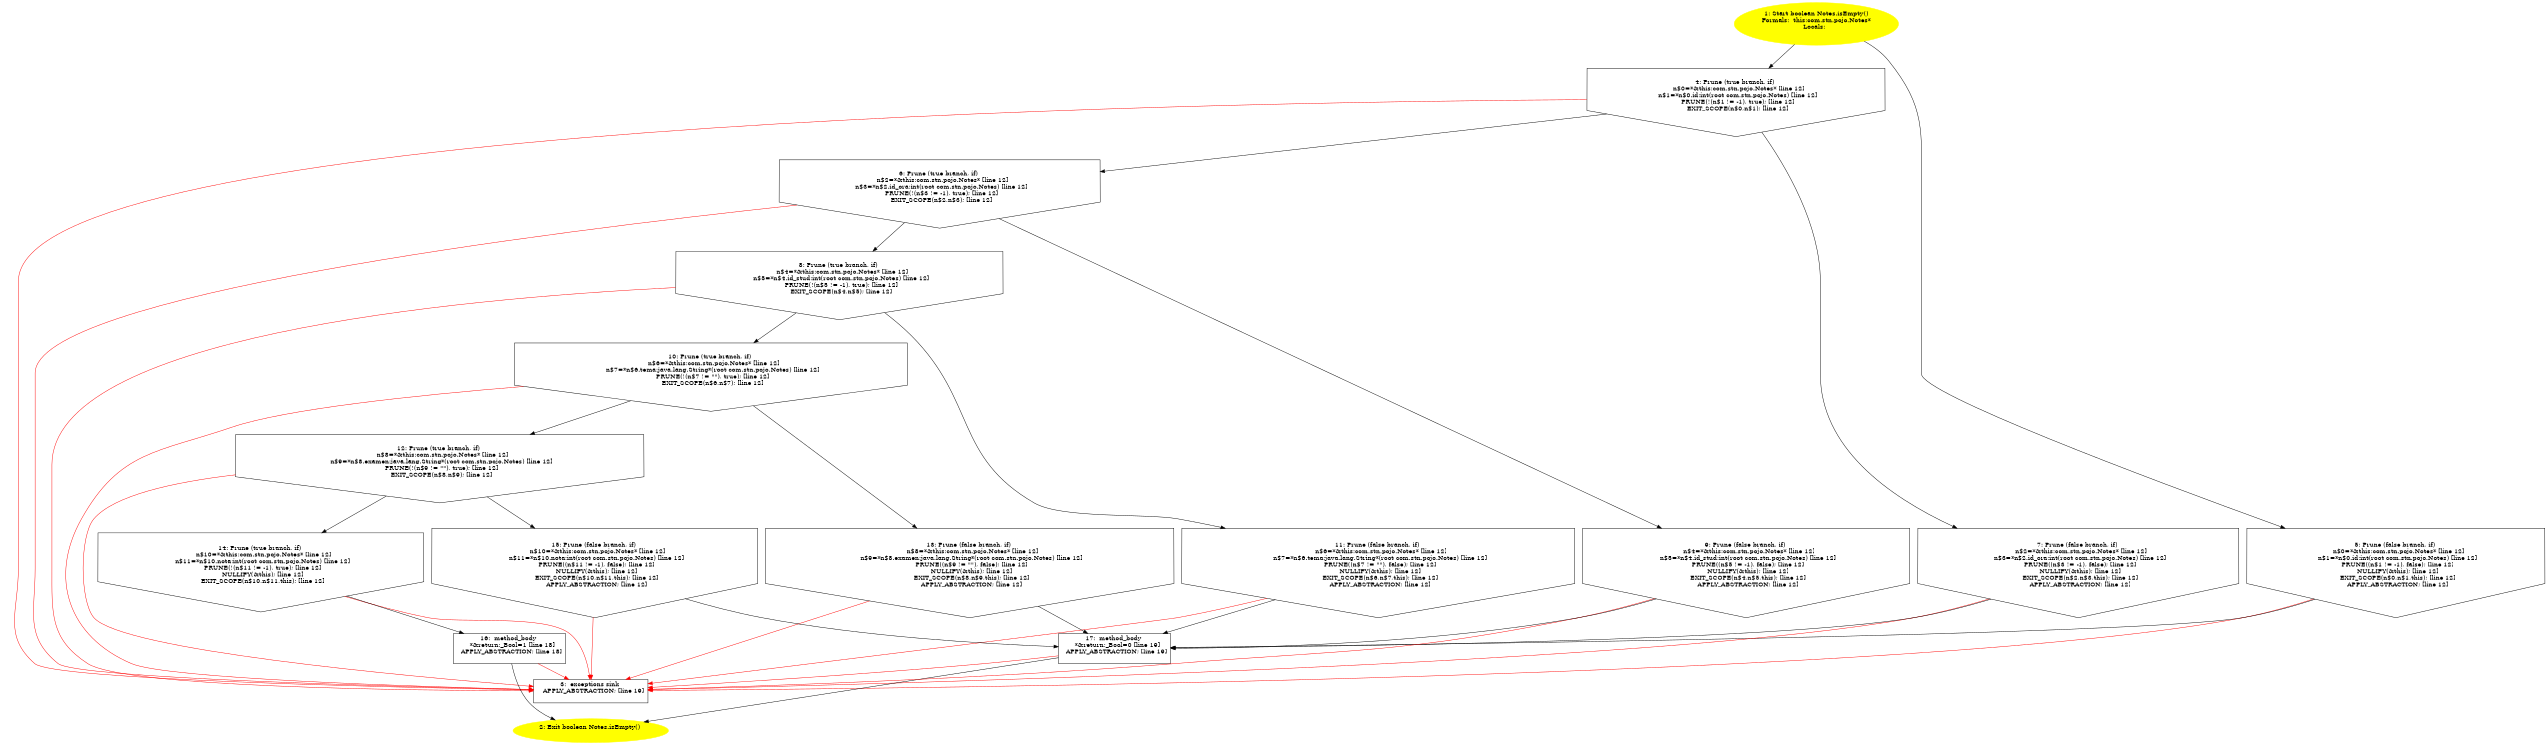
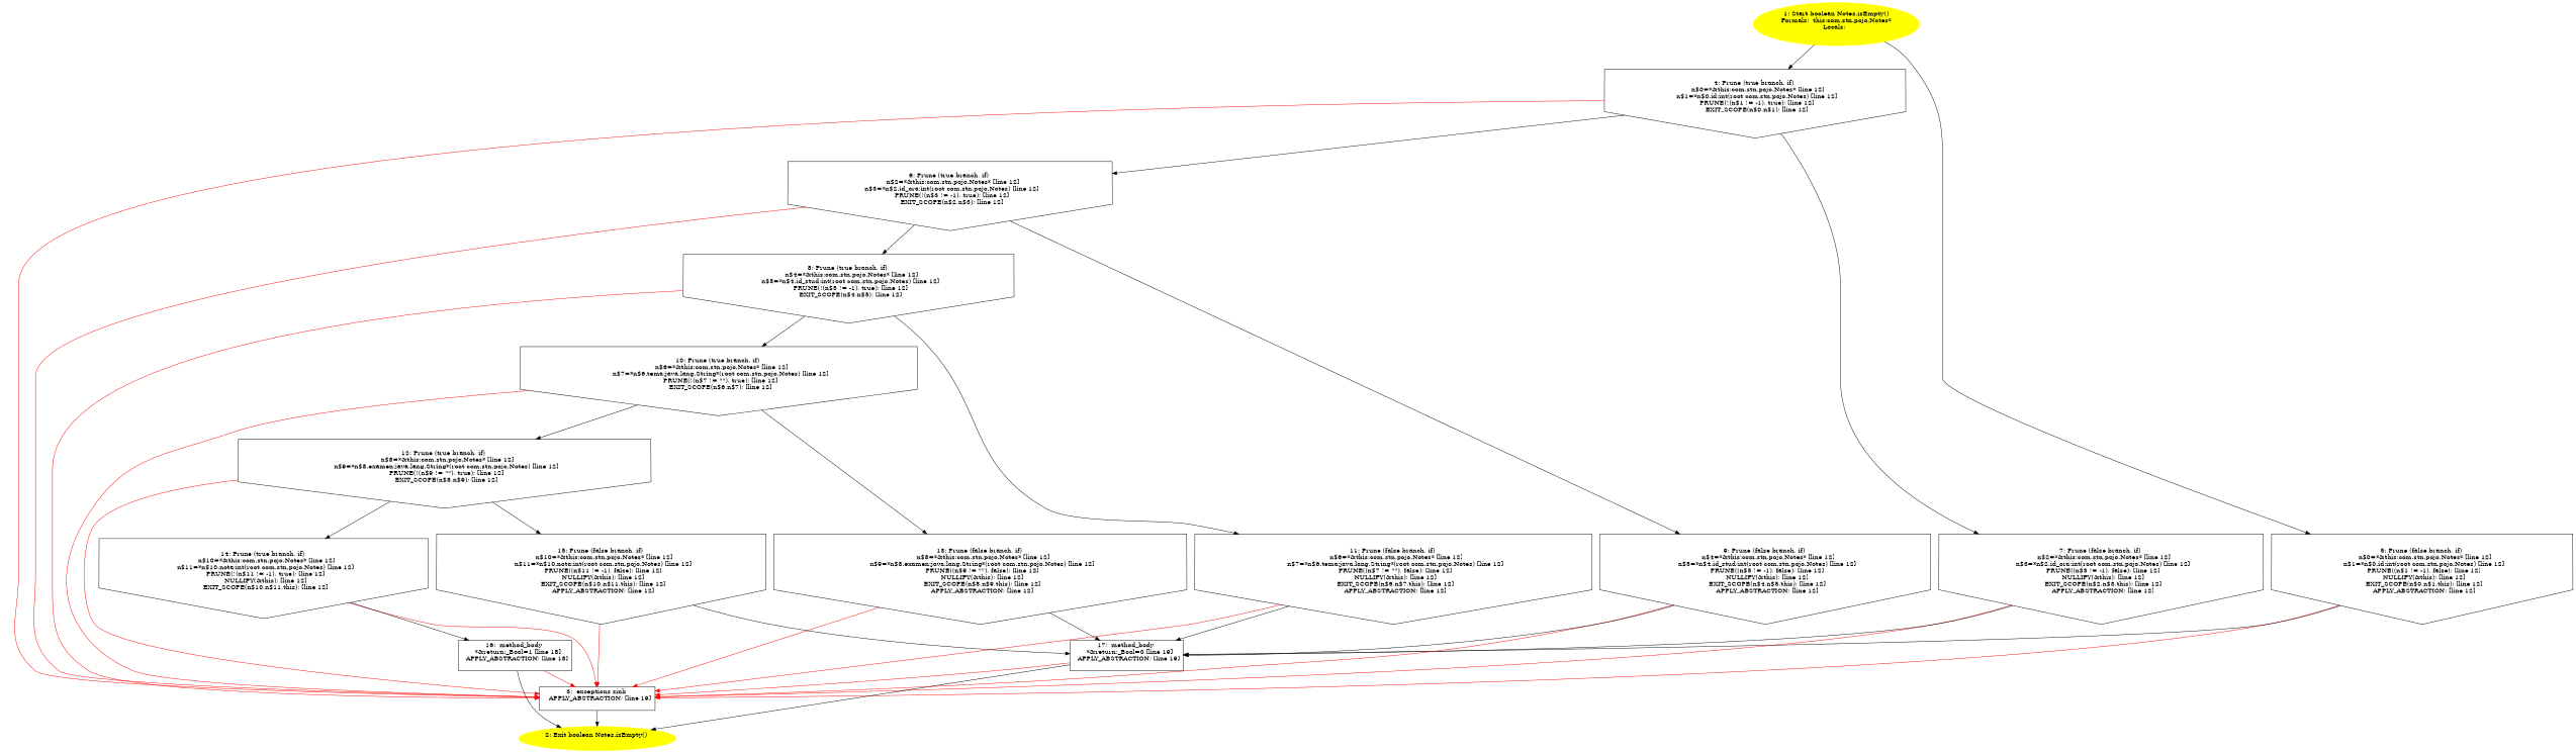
  digraph {
    node [shape=invhouse]
    n1 [color=yellow label="1: Start boolean Notes.isEmpty()\nFormals:  this:com.stn.pojo.Notes*\nLocals:  \n  " style=filled shape=""]
    n2 [label="4: Prune (true branch, if) \n   n$0=*&this:com.stn.pojo.Notes* [line 12]\n  n$1=*n$0.id:int(root com.stn.pojo.Notes) [line 12]\n  PRUNE(!(n$1 != -1), true); [line 12]\n  EXIT_SCOPE(n$0,n$1); [line 12]\n "]
    n3 [label="5: Prune (false branch, if) \n   n$0=*&this:com.stn.pojo.Notes* [line 12]\n  n$1=*n$0.id:int(root com.stn.pojo.Notes) [line 12]\n  PRUNE((n$1 != -1), false); [line 12]\n  NULLIFY(&this); [line 12]\n  EXIT_SCOPE(n$0,n$1,this); [line 12]\n  APPLY_ABSTRACTION; [line 12]\n "]
    n4 [label="3:  exceptions sink \n   APPLY_ABSTRACTION; [line 19]\n " shape=box]
    n5 [label="6: Prune (true branch, if) \n   n$2=*&this:com.stn.pojo.Notes* [line 12]\n  n$3=*n$2.id_ora:int(root com.stn.pojo.Notes) [line 12]\n  PRUNE(!(n$3 != -1), true); [line 12]\n  EXIT_SCOPE(n$2,n$3); [line 12]\n "]
    n6 [label="7: Prune (false branch, if) \n   n$2=*&this:com.stn.pojo.Notes* [line 12]\n  n$3=*n$2.id_ora:int(root com.stn.pojo.Notes) [line 12]\n  PRUNE((n$3 != -1), false); [line 12]\n  NULLIFY(&this); [line 12]\n  EXIT_SCOPE(n$2,n$3,this); [line 12]\n  APPLY_ABSTRACTION; [line 12]\n "]
    n7 [label="17:  method_body \n   *&return:_Bool=0 [line 19]\n  APPLY_ABSTRACTION; [line 19]\n " shape=box]
    n8 [color=yellow label="2: Exit boolean Notes.isEmpty() \n  " style=filled shape=""]
    n9 [label="8: Prune (true branch, if) \n   n$4=*&this:com.stn.pojo.Notes* [line 12]\n  n$5=*n$4.id_stud:int(root com.stn.pojo.Notes) [line 12]\n  PRUNE(!(n$5 != -1), true); [line 12]\n  EXIT_SCOPE(n$4,n$5); [line 12]\n "]
    n10 [label="9: Prune (false branch, if) \n   n$4=*&this:com.stn.pojo.Notes* [line 12]\n  n$5=*n$4.id_stud:int(root com.stn.pojo.Notes) [line 12]\n  PRUNE((n$5 != -1), false); [line 12]\n  NULLIFY(&this); [line 12]\n  EXIT_SCOPE(n$4,n$5,this); [line 12]\n  APPLY_ABSTRACTION; [line 12]\n "]
    n11 [label="10: Prune (true branch, if) \n   n$6=*&this:com.stn.pojo.Notes* [line 12]\n  n$7=*n$6.tema:java.lang.String*(root com.stn.pojo.Notes) [line 12]\n  PRUNE(!(n$7 != \"\"), true); [line 12]\n  EXIT_SCOPE(n$6,n$7); [line 12]\n "]
    n12 [label="11: Prune (false branch, if) \n   n$6=*&this:com.stn.pojo.Notes* [line 12]\n  n$7=*n$6.tema:java.lang.String*(root com.stn.pojo.Notes) [line 12]\n  PRUNE((n$7 != \"\"), false); [line 12]\n  NULLIFY(&this); [line 12]\n  EXIT_SCOPE(n$6,n$7,this); [line 12]\n  APPLY_ABSTRACTION; [line 12]\n "]
    n13 [label="12: Prune (true branch, if) \n   n$8=*&this:com.stn.pojo.Notes* [line 12]\n  n$9=*n$8.examen:java.lang.String*(root com.stn.pojo.Notes) [line 12]\n  PRUNE(!(n$9 != \"\"), true); [line 12]\n  EXIT_SCOPE(n$8,n$9); [line 12]\n "]
    n14 [label="13: Prune (false branch, if) \n   n$8=*&this:com.stn.pojo.Notes* [line 12]\n  n$9=*n$8.examen:java.lang.String*(root com.stn.pojo.Notes) [line 12]\n  PRUNE((n$9 != \"\"), false); [line 12]\n  NULLIFY(&this); [line 12]\n  EXIT_SCOPE(n$8,n$9,this); [line 12]\n  APPLY_ABSTRACTION; [line 12]\n "]
    n15 [label="14: Prune (true branch, if) \n   n$10=*&this:com.stn.pojo.Notes* [line 12]\n  n$11=*n$10.nota:int(root com.stn.pojo.Notes) [line 12]\n  PRUNE(!(n$11 != -1), true); [line 12]\n  NULLIFY(&this); [line 12]\n  EXIT_SCOPE(n$10,n$11,this); [line 12]\n "]
    n16 [label="15: Prune (false branch, if) \n   n$10=*&this:com.stn.pojo.Notes* [line 12]\n  n$11=*n$10.nota:int(root com.stn.pojo.Notes) [line 12]\n  PRUNE((n$11 != -1), false); [line 12]\n  NULLIFY(&this); [line 12]\n  EXIT_SCOPE(n$10,n$11,this); [line 12]\n  APPLY_ABSTRACTION; [line 12]\n "]
    n17 [label="16:  method_body \n   *&return:_Bool=1 [line 18]\n  APPLY_ABSTRACTION; [line 18]\n " shape=box]
    n1 -> n2
    n1 -> n3
    n2 -> n4 [color=red]
    n2 -> n5
    n2 -> n6
    n3 -> n4 [color=red]
    n3 -> n7
+   n4 -> n8
    n5 -> n4 [color=red]
    n5 -> n9
    n5 -> n10
    n6 -> n4 [color=red]
    n6 -> n7
    n7 -> n4 [color=red]
    n7 -> n8
    n9 -> n4 [color=red]
    n9 -> n11
    n9 -> n12
    n10 -> n4 [color=red]
    n10 -> n7
    n11 -> n4 [color=red]
    n11 -> n13
    n11 -> n14
    n12 -> n4 [color=red]
    n12 -> n7
    n13 -> n4 [color=red]
    n13 -> n15
    n13 -> n16
    n14 -> n4 [color=red]
    n14 -> n7
    n15 -> n4 [color=red]
    n15 -> n17
    n16 -> n4 [color=red]
    n16 -> n7
    n17 -> n4 [color=red]
    n17 -> n8
  }
